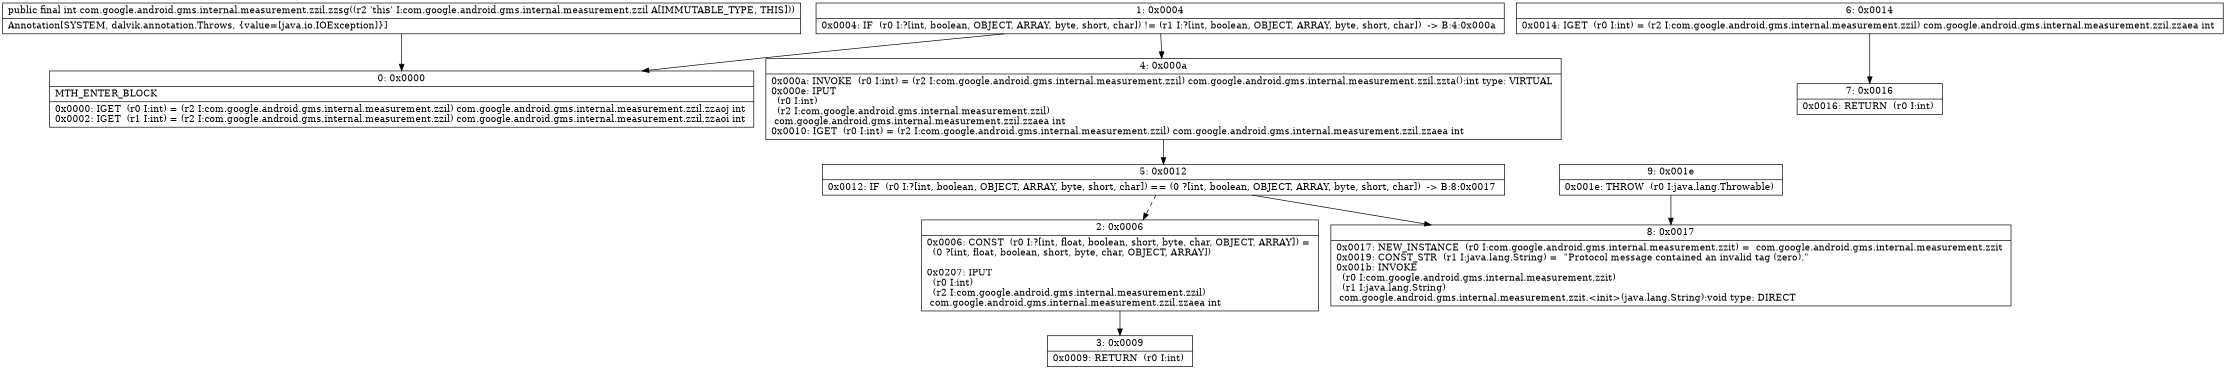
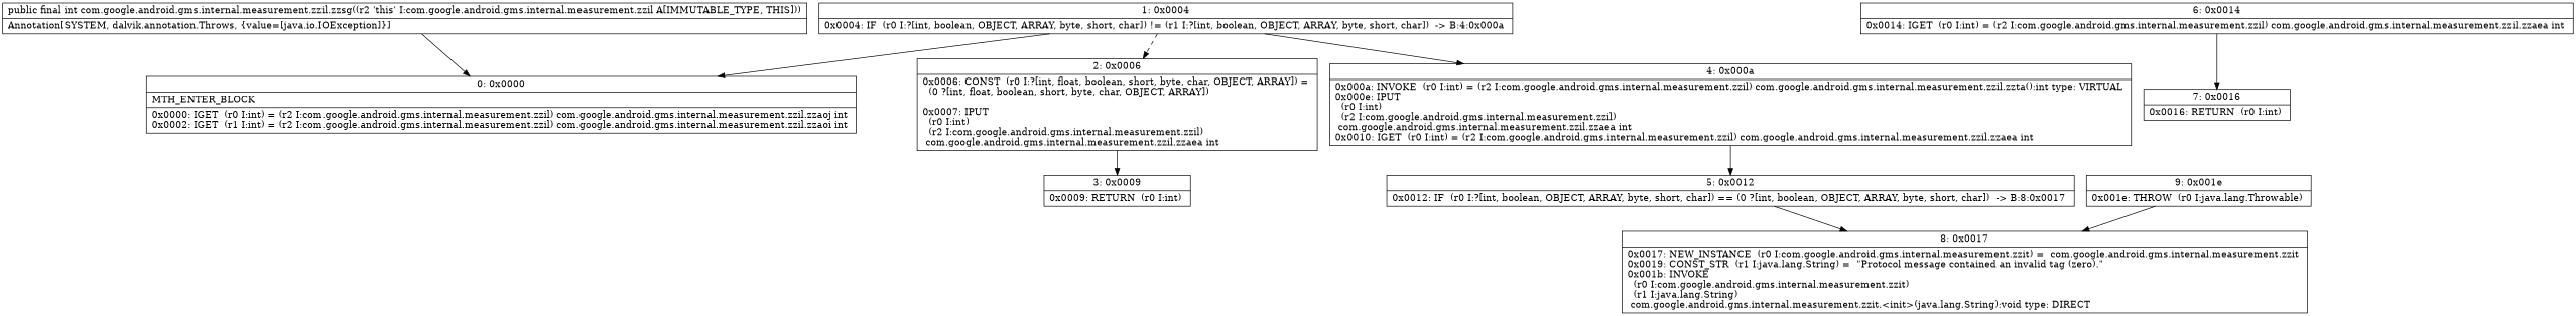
  digraph {
    node [shape=record]
    n1 [label="{0\:\ 0x0000|MTH_ENTER_BLOCK\l|0x0000: IGET  (r0 I:int) = (r2 I:com.google.android.gms.internal.measurement.zzil) com.google.android.gms.internal.measurement.zzil.zzaoj int \l0x0002: IGET  (r1 I:int) = (r2 I:com.google.android.gms.internal.measurement.zzil) com.google.android.gms.internal.measurement.zzil.zzaoi int \l}"]
    n2 [label="{1\:\ 0x0004|0x0004: IF  (r0 I:?[int, boolean, OBJECT, ARRAY, byte, short, char]) != (r1 I:?[int, boolean, OBJECT, ARRAY, byte, short, char])  \-\> B:4:0x000a \l}"]
-   n3 [label="{2\:\ 0x0006|0x0006: CONST  (r0 I:?[int, float, boolean, short, byte, char, OBJECT, ARRAY]) = \l  (0 ?[int, float, boolean, short, byte, char, OBJECT, ARRAY])\l \l0x0207: IPUT  \l  (r0 I:int)\l  (r2 I:com.google.android.gms.internal.measurement.zzil)\l com.google.android.gms.internal.measurement.zzil.zzaea int \l}"]
+   n3 [label="{2\:\ 0x0006|0x0006: CONST  (r0 I:?[int, float, boolean, short, byte, char, OBJECT, ARRAY]) = \l  (0 ?[int, float, boolean, short, byte, char, OBJECT, ARRAY])\l \l0x0007: IPUT  \l  (r0 I:int)\l  (r2 I:com.google.android.gms.internal.measurement.zzil)\l com.google.android.gms.internal.measurement.zzil.zzaea int \l}"]
    n4 [label="{4\:\ 0x000a|0x000a: INVOKE  (r0 I:int) = (r2 I:com.google.android.gms.internal.measurement.zzil) com.google.android.gms.internal.measurement.zzil.zzta():int type: VIRTUAL \l0x000e: IPUT  \l  (r0 I:int)\l  (r2 I:com.google.android.gms.internal.measurement.zzil)\l com.google.android.gms.internal.measurement.zzil.zzaea int \l0x0010: IGET  (r0 I:int) = (r2 I:com.google.android.gms.internal.measurement.zzil) com.google.android.gms.internal.measurement.zzil.zzaea int \l}"]
    n5 [label="{3\:\ 0x0009|0x0009: RETURN  (r0 I:int) \l}"]
    n6 [label="{5\:\ 0x0012|0x0012: IF  (r0 I:?[int, boolean, OBJECT, ARRAY, byte, short, char]) == (0 ?[int, boolean, OBJECT, ARRAY, byte, short, char])  \-\> B:8:0x0017 \l}"]
    n7 [label="{8\:\ 0x0017|0x0017: NEW_INSTANCE  (r0 I:com.google.android.gms.internal.measurement.zzit) =  com.google.android.gms.internal.measurement.zzit \l0x0019: CONST_STR  (r1 I:java.lang.String) =  \"Protocol message contained an invalid tag (zero).\" \l0x001b: INVOKE  \l  (r0 I:com.google.android.gms.internal.measurement.zzit)\l  (r1 I:java.lang.String)\l com.google.android.gms.internal.measurement.zzit.\<init\>(java.lang.String):void type: DIRECT \l}"]
    n8 [label="{6\:\ 0x0014|0x0014: IGET  (r0 I:int) = (r2 I:com.google.android.gms.internal.measurement.zzil) com.google.android.gms.internal.measurement.zzil.zzaea int \l}"]
    n9 [label="{7\:\ 0x0016|0x0016: RETURN  (r0 I:int) \l}"]
    n10 [label="{9\:\ 0x001e|0x001e: THROW  (r0 I:java.lang.Throwable) \l}"]
    n11 [label="{public final int com.google.android.gms.internal.measurement.zzil.zzsg((r2 'this' I:com.google.android.gms.internal.measurement.zzil A[IMMUTABLE_TYPE, THIS]))  | Annotation[SYSTEM, dalvik.annotation.Throws, \{value=[java.io.IOException]\}]\l}"]
    n2 -> n1
-   n6 -> n3 [style=dashed]
+   n2 -> n3 [style=dashed]
    n2 -> n4
    n3 -> n5
    n4 -> n6
    n6 -> n7
    n8 -> n9
    n10 -> n7
    n11 -> n1
  }
